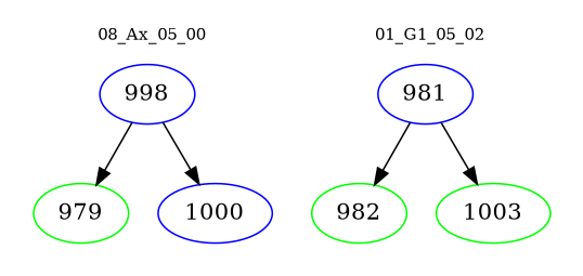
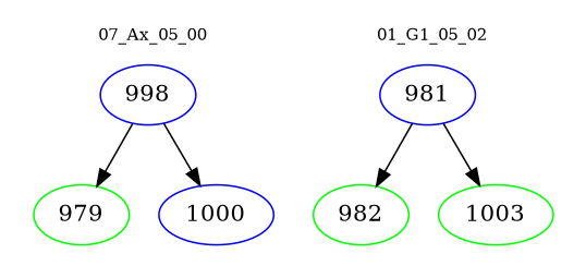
  digraph {
    node [color=blue]
    edge [color=black]
    n1 [label=998]
    n2 [color=green label=979]
    n3 [label=1000]
    n4 [label=981]
    n5 [color=green label=982]
    n6 [color=green label=1003]
    subgraph cluster_1 {
      color=white
      fontsize=10
-     label="08_Ax_05_00"
+     label="07_Ax_05_00"
      n1
      n2
      n3
    }
    subgraph cluster_2 {
      color=white
      fontsize=10
      label="01_G1_05_02"
      n4
      n5
      n6
    }
    n1 -> n2
    n1 -> n3
    n4 -> n5
    n4 -> n6
  }
